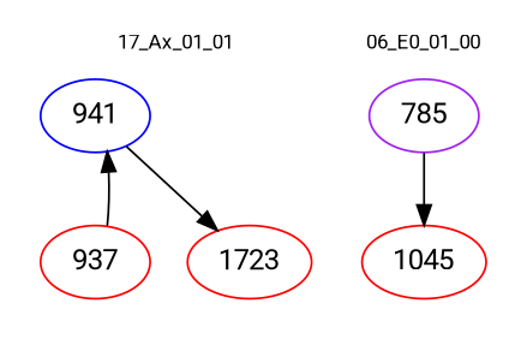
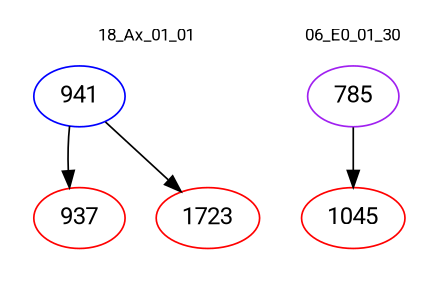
  digraph {
    fontname=Roboto
    node [color=red fontname=Roboto]
    edge [color=black fontname=Roboto]
    n1 [color=blue label=941]
    n2 [label=937]
    n3 [label=1723]
    n4 [color=purple label=785]
    n5 [label=1045]
    subgraph cluster_1 {
      color=white
      fontsize=10
-     label="17_Ax_01_01"
+     label="18_Ax_01_01"
      n1
      n2
      n3
    }
    subgraph cluster_2 {
      color=white
      fontsize=10
-     label="06_E0_01_00"
+     label="06_E0_01_30"
      n4
      n5
    }
-   n2 -> n1
+   n1 -> n2
    n1 -> n3
    n4 -> n5
  }
